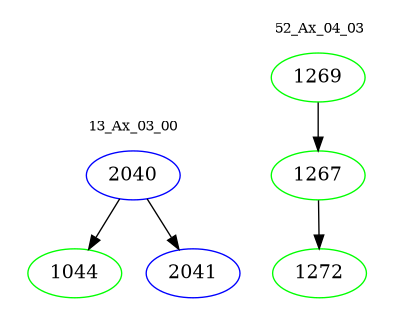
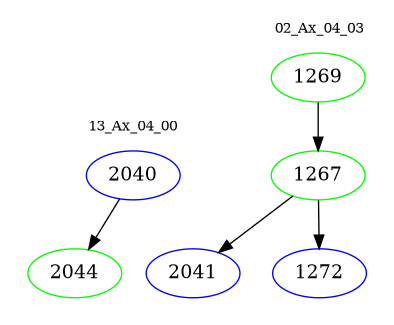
  digraph {
    node [color=blue]
    edge [color=black]
    n1 [label=2040]
    n2 [label=2041]
-   n3 [color=green label=1044]
+   n3 [color=green label=2044]
    n4 [color=green label=1269]
    n5 [color=green label=1267]
-   n6 [color=green label=1272]
+   n6 [label=1272]
    subgraph cluster_1 {
      color=white
      fontsize=10
-     label="13_Ax_03_00"
+     label="13_Ax_04_00"
      n1
      n2
      n3
    }
    subgraph cluster_2 {
      color=white
      fontsize=10
-     label="52_Ax_04_03"
+     label="02_Ax_04_03"
      n4
      n5
      n6
    }
-   n1 -> n2
+   n5 -> n2
    n1 -> n3
    n4 -> n5
    n5 -> n6
  }
